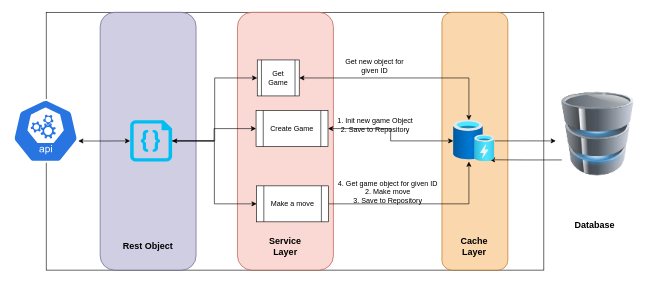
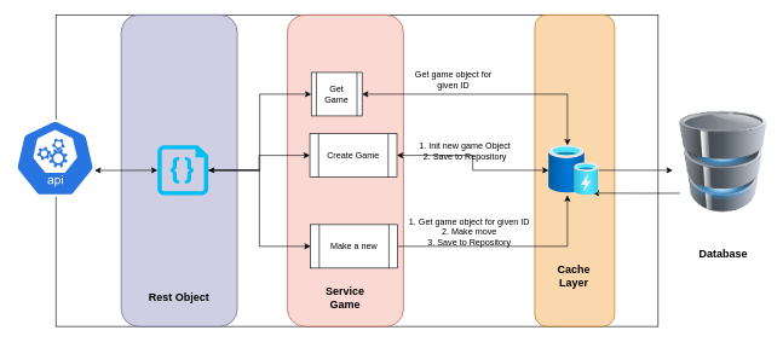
  <mxCell id="0" />
  <mxCell id="1" parent="0" />
  <mxCell id="2" value="" style="rounded=0;whiteSpace=wrap;html=1;" vertex="1" parent="1"><mxGeometry x="76" y="20" width="830" height="430" as="geometry" /></mxCell>
  <mxCell id="3" value="" style="rounded=1;whiteSpace=wrap;html=1;fillColor=#fad7ac;strokeColor=#b46504;" vertex="1" parent="1"><mxGeometry x="736" y="20" width="110" height="430" as="geometry" /></mxCell>
  <mxCell id="4" value="" style="rounded=1;whiteSpace=wrap;html=1;fillColor=#fad9d5;strokeColor=#ae4132;" vertex="1" parent="1"><mxGeometry x="395" y="20" width="160" height="430" as="geometry" /></mxCell>
  <mxCell id="5" value="" style="rounded=1;whiteSpace=wrap;html=1;fillColor=#d0cee2;strokeColor=#56517e;" vertex="1" parent="1"><mxGeometry x="166" y="20" width="160" height="430" as="geometry" /></mxCell>
  <mxCell id="6" style="edgeStyle=orthogonalEdgeStyle;rounded=0;orthogonalLoop=1;jettySize=auto;html=1;exitX=1;exitY=0.5;exitDx=0;exitDy=0;exitPerimeter=0;" edge="1" parent="1" source="24" target="18"><mxGeometry relative="1" as="geometry" /></mxCell>
  <mxCell id="7" style="edgeStyle=orthogonalEdgeStyle;rounded=0;orthogonalLoop=1;jettySize=auto;html=1;exitX=1;exitY=0.5;exitDx=0;exitDy=0;exitPerimeter=0;entryX=0;entryY=0.5;entryDx=0;entryDy=0;startArrow=classic;startFill=1;" edge="1" parent="1" source="24" target="16"><mxGeometry relative="1" as="geometry" /></mxCell>
  <mxCell id="8" style="edgeStyle=orthogonalEdgeStyle;rounded=0;orthogonalLoop=1;jettySize=auto;html=1;entryX=0;entryY=0.5;entryDx=0;entryDy=0;" edge="1" parent="1" source="24" target="20"><mxGeometry relative="1" as="geometry" /></mxCell>
  <mxCell id="9" style="edgeStyle=orthogonalEdgeStyle;rounded=0;orthogonalLoop=1;jettySize=auto;html=1;exitX=0.995;exitY=0.63;exitDx=0;exitDy=0;exitPerimeter=0;startArrow=classic;startFill=1;" edge="1" parent="1" source="10" target="24"><mxGeometry relative="1" as="geometry" /></mxCell>
  <mxCell id="10" value="" style="html=1;dashed=0;whitespace=wrap;fillColor=#2875E2;strokeColor=#ffffff;points=[[0.005,0.63,0],[0.1,0.2,0],[0.9,0.2,0],[0.5,0,0],[0.995,0.63,0],[0.72,0.99,0],[0.5,1,0],[0.28,0.99,0]];shape=mxgraph.kubernetes.icon;prIcon=api" vertex="1" parent="1"><mxGeometry x="20" y="152.75" width="110" height="130" as="geometry" /></mxCell>
  <mxCell id="11" style="edgeStyle=orthogonalEdgeStyle;rounded=0;orthogonalLoop=1;jettySize=auto;html=1;exitX=0;exitY=0.75;exitDx=0;exitDy=0;" edge="1" parent="1" source="12"><mxGeometry relative="1" as="geometry"><mxPoint x="816" y="266" as="targetPoint" /></mxGeometry></mxCell>
  <mxCell id="12" value="" style="image;html=1;image=img/lib/clip_art/computers/Database_128x128.png" vertex="1" parent="1"><mxGeometry x="936" y="135" width="120" height="175" as="geometry" /></mxCell>
  <mxCell id="13" style="edgeStyle=orthogonalEdgeStyle;rounded=0;orthogonalLoop=1;jettySize=auto;html=1;" edge="1" parent="1" source="14"><mxGeometry relative="1" as="geometry"><mxPoint x="926" y="234.5" as="targetPoint" /></mxGeometry></mxCell>
  <mxCell id="14" value="" style="aspect=fixed;html=1;points=[];align=center;image;fontSize=12;image=img/lib/azure2/general/Cache.svg;" vertex="1" parent="1"><mxGeometry x="755" y="200" width="69" height="69" as="geometry" /></mxCell>
  <mxCell id="15" style="edgeStyle=orthogonalEdgeStyle;rounded=0;orthogonalLoop=1;jettySize=auto;html=1;exitX=1;exitY=0.5;exitDx=0;exitDy=0;startArrow=classic;startFill=1;" edge="1" parent="1" source="16" target="14"><mxGeometry relative="1" as="geometry"><mxPoint x="766" y="182" as="targetPoint" /><Array as="points"><mxPoint x="781" y="130" /></Array></mxGeometry></mxCell>
  <mxCell id="16" value="Get Game" style="shape=process;whiteSpace=wrap;html=1;backgroundOutline=1;" vertex="1" parent="1"><mxGeometry x="428" y="99.5" width="70" height="60" as="geometry" /></mxCell>
  <mxCell id="17" style="edgeStyle=orthogonalEdgeStyle;rounded=0;orthogonalLoop=1;jettySize=auto;html=1;exitX=1;exitY=0.5;exitDx=0;exitDy=0;startArrow=classic;startFill=1;" edge="1" parent="1" source="18" target="14"><mxGeometry relative="1" as="geometry"><mxPoint x="527" y="234.6" as="targetPoint" /></mxGeometry></mxCell>
  <mxCell id="18" value="Create Game" style="shape=process;whiteSpace=wrap;html=1;backgroundOutline=1;" vertex="1" parent="1"><mxGeometry x="426" y="184" width="120" height="60" as="geometry" /></mxCell>
  <mxCell id="19" style="edgeStyle=orthogonalEdgeStyle;rounded=0;orthogonalLoop=1;jettySize=auto;html=1;exitX=1;exitY=0.5;exitDx=0;exitDy=0;" edge="1" parent="1" source="20" target="14"><mxGeometry relative="1" as="geometry"><mxPoint x="591.3" y="286.75" as="targetPoint" /><Array as="points"><mxPoint x="781" y="340" /></Array></mxGeometry></mxCell>
- <mxCell id="20" value="Make a move" style="shape=process;whiteSpace=wrap;html=1;backgroundOutline=1;" vertex="1" parent="1"><mxGeometry x="427" y="309.5" width="120" height="60" as="geometry" /></mxCell>
- <mxCell id="21" value="Get new object for given ID" style="text;html=1;strokeColor=none;fillColor=none;align=center;verticalAlign=middle;whiteSpace=wrap;rounded=0;" vertex="1" parent="1"><mxGeometry x="564" y="99.5" width="120" height="20" as="geometry" /></mxCell>
- <mxCell id="22" value="1. Init new game Object&lt;br&gt;2. Save to Repository" style="text;html=1;strokeColor=none;fillColor=none;align=center;verticalAlign=middle;whiteSpace=wrap;rounded=0;" vertex="1" parent="1"><mxGeometry x="555" y="189.5" width="140" height="37.75" as="geometry" /></mxCell>
- <mxCell id="23" value="4. Get game object for given ID&lt;br&gt;2. Make move&lt;br&gt;3. Save to Repository" style="text;html=1;strokeColor=none;fillColor=none;align=center;verticalAlign=middle;whiteSpace=wrap;rounded=0;" vertex="1" parent="1"><mxGeometry x="546" y="309.5" width="200" height="20" as="geometry" /></mxCell>
+ <mxCell id="20" value="Make a new" style="shape=process;whiteSpace=wrap;html=1;backgroundOutline=1;" vertex="1" parent="1"><mxGeometry x="427" y="309.5" width="120" height="60" as="geometry" /></mxCell>
+ <mxCell id="21" value="Get game object for given ID" style="text;html=1;strokeColor=none;fillColor=none;align=center;verticalAlign=middle;whiteSpace=wrap;rounded=0;" vertex="1" parent="1"><mxGeometry x="564" y="99.5" width="120" height="20" as="geometry" /></mxCell>
+ <mxCell id="22" value="1. Init new game Object&lt;br&gt;2. Save to Repository" style="text;html=1;strokeColor=none;fillColor=none;align=center;verticalAlign=middle;whiteSpace=wrap;rounded=0;" vertex="1" parent="1"><mxGeometry x="570" y="189.5" width="140" height="37.75" as="geometry" /></mxCell>
+ <mxCell id="23" value="1. Get game object for given ID&lt;br&gt;2. Make move&lt;br&gt;3. Save to Repository" style="text;html=1;strokeColor=none;fillColor=none;align=center;verticalAlign=middle;whiteSpace=wrap;rounded=0;" vertex="1" parent="1"><mxGeometry x="546" y="309.5" width="200" height="20" as="geometry" /></mxCell>
  <mxCell id="24" value="" style="verticalLabelPosition=bottom;html=1;verticalAlign=top;align=center;strokeColor=none;fillColor=#00BEF2;shape=mxgraph.azure.code_file;pointerEvents=1;" vertex="1" parent="1"><mxGeometry x="216" y="200" width="70" height="69" as="geometry" /></mxCell>
  <mxCell id="25" value="&lt;b&gt;&lt;font style=&quot;font-size: 15px&quot;&gt;Rest Object&lt;/font&gt;&lt;/b&gt;" style="text;html=1;strokeColor=none;fillColor=none;align=center;verticalAlign=middle;whiteSpace=wrap;rounded=0;" vertex="1" parent="1"><mxGeometry x="201" y="400" width="90" height="20" as="geometry" /></mxCell>
- <mxCell id="26" value="&lt;b&gt;&lt;font style=&quot;font-size: 15px&quot;&gt;Service Layer&lt;/font&gt;&lt;/b&gt;" style="text;html=1;strokeColor=none;fillColor=none;align=center;verticalAlign=middle;whiteSpace=wrap;rounded=0;" vertex="1" parent="1"><mxGeometry x="430" y="400" width="90" height="20" as="geometry" /></mxCell>
- <mxCell id="27" value="&lt;b&gt;&lt;font style=&quot;font-size: 15px&quot;&gt;Cache Layer&lt;/font&gt;&lt;/b&gt;" style="text;html=1;strokeColor=none;fillColor=none;align=center;verticalAlign=middle;whiteSpace=wrap;rounded=0;" vertex="1" parent="1"><mxGeometry x="744.5" y="400" width="90" height="20" as="geometry" /></mxCell>
- <mxCell id="28" value="&lt;b&gt;&lt;font style=&quot;font-size: 15px&quot;&gt;Database&lt;/font&gt;&lt;/b&gt;" style="text;html=1;strokeColor=none;fillColor=none;align=center;verticalAlign=middle;whiteSpace=wrap;rounded=0;" vertex="1" parent="1"><mxGeometry x="946" y="365" width="90" height="20" as="geometry" /></mxCell>
+ <mxCell id="26" value="&lt;b&gt;&lt;font style=&quot;font-size: 15px&quot;&gt;Service Game&lt;/font&gt;&lt;/b&gt;" style="text;html=1;strokeColor=none;fillColor=none;align=center;verticalAlign=middle;whiteSpace=wrap;rounded=0;" vertex="1" parent="1"><mxGeometry x="430" y="400" width="90" height="20" as="geometry" /></mxCell>
+ <mxCell id="27" value="&lt;b&gt;&lt;font style=&quot;font-size: 15px&quot;&gt;Cache Layer&lt;/font&gt;&lt;/b&gt;" style="text;html=1;strokeColor=none;fillColor=none;align=center;verticalAlign=middle;whiteSpace=wrap;rounded=0;" vertex="1" parent="1"><mxGeometry x="744.5" y="370" width="90" height="20" as="geometry" /></mxCell>
+ <mxCell id="28" value="&lt;b&gt;&lt;font style=&quot;font-size: 15px&quot;&gt;Database&lt;/font&gt;&lt;/b&gt;" style="text;html=1;strokeColor=none;fillColor=none;align=center;verticalAlign=middle;whiteSpace=wrap;rounded=0;" vertex="1" parent="1"><mxGeometry x="951" y="340" width="90" height="20" as="geometry" /></mxCell>
